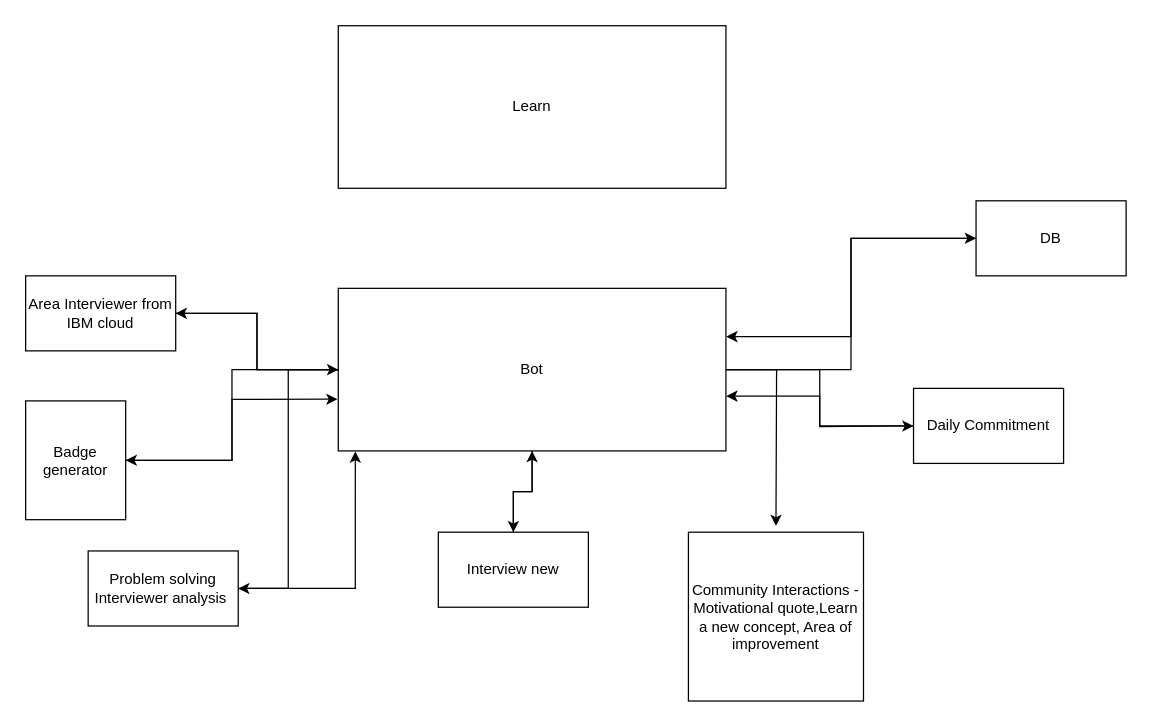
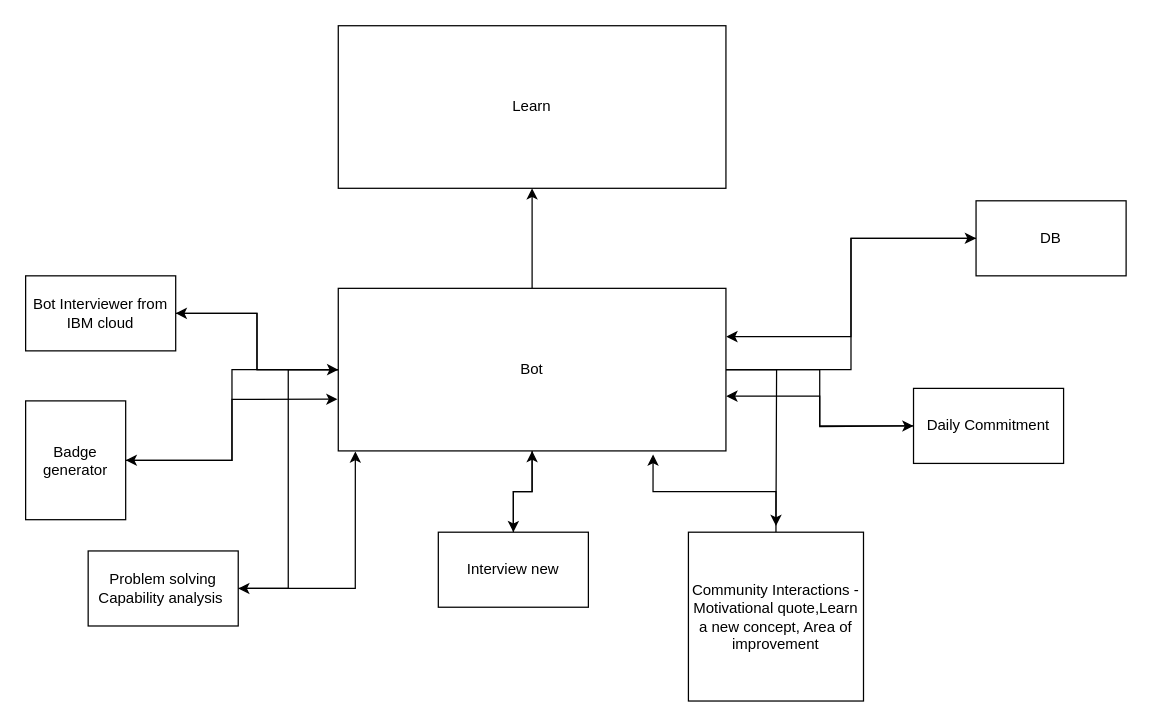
  <mxCell id="0" />
  <mxCell id="1" parent="0" />
  <mxCell id="2" value="Learn" style="rounded=0;whiteSpace=wrap;html=1;" vertex="1" parent="1"><mxGeometry x="270" y="20" width="310" height="130" as="geometry" /></mxCell>
+ <mxCell id="3" value="" style="edgeStyle=orthogonalEdgeStyle;rounded=0;orthogonalLoop=1;jettySize=auto;html=1;" edge="1" parent="1" source="11" target="2"><mxGeometry relative="1" as="geometry" /></mxCell>
  <mxCell id="4" style="edgeStyle=orthogonalEdgeStyle;rounded=0;orthogonalLoop=1;jettySize=auto;html=1;entryX=0;entryY=0.5;entryDx=0;entryDy=0;" edge="1" parent="1" source="11" target="25"><mxGeometry relative="1" as="geometry" /></mxCell>
  <mxCell id="5" style="edgeStyle=orthogonalEdgeStyle;rounded=0;orthogonalLoop=1;jettySize=auto;html=1;" edge="1" parent="1" source="11"><mxGeometry relative="1" as="geometry"><mxPoint x="730" y="340" as="targetPoint" /></mxGeometry></mxCell>
  <mxCell id="6" style="edgeStyle=orthogonalEdgeStyle;rounded=0;orthogonalLoop=1;jettySize=auto;html=1;" edge="1" parent="1" source="11"><mxGeometry relative="1" as="geometry"><mxPoint x="620" y="420" as="targetPoint" /></mxGeometry></mxCell>
  <mxCell id="7" style="edgeStyle=orthogonalEdgeStyle;rounded=0;orthogonalLoop=1;jettySize=auto;html=1;entryX=0.5;entryY=0;entryDx=0;entryDy=0;" edge="1" parent="1" source="11" target="19"><mxGeometry relative="1" as="geometry"><mxPoint x="425" y="410" as="targetPoint" /></mxGeometry></mxCell>
  <mxCell id="8" style="edgeStyle=orthogonalEdgeStyle;rounded=0;orthogonalLoop=1;jettySize=auto;html=1;entryX=1;entryY=0.5;entryDx=0;entryDy=0;" edge="1" parent="1" source="11" target="17"><mxGeometry relative="1" as="geometry" /></mxCell>
  <mxCell id="9" style="edgeStyle=orthogonalEdgeStyle;rounded=0;orthogonalLoop=1;jettySize=auto;html=1;" edge="1" parent="1" source="11" target="15"><mxGeometry relative="1" as="geometry" /></mxCell>
  <mxCell id="10" style="edgeStyle=orthogonalEdgeStyle;rounded=0;orthogonalLoop=1;jettySize=auto;html=1;entryX=1;entryY=0.5;entryDx=0;entryDy=0;" edge="1" parent="1" source="11" target="13"><mxGeometry relative="1" as="geometry" /></mxCell>
  <mxCell id="11" value="Bot" style="rounded=0;whiteSpace=wrap;html=1;" vertex="1" parent="1"><mxGeometry x="270" y="230" width="310" height="130" as="geometry" /></mxCell>
  <mxCell id="12" style="edgeStyle=orthogonalEdgeStyle;rounded=0;orthogonalLoop=1;jettySize=auto;html=1;entryX=0;entryY=0.5;entryDx=0;entryDy=0;" edge="1" parent="1" source="13" target="11"><mxGeometry relative="1" as="geometry" /></mxCell>
- <mxCell id="13" value="Area Interviewer from IBM cloud" style="rounded=0;whiteSpace=wrap;html=1;" vertex="1" parent="1"><mxGeometry x="20" y="220" width="120" height="60" as="geometry" /></mxCell>
+ <mxCell id="13" value="Bot Interviewer from IBM cloud" style="rounded=0;whiteSpace=wrap;html=1;" vertex="1" parent="1"><mxGeometry x="20" y="220" width="120" height="60" as="geometry" /></mxCell>
  <mxCell id="14" style="edgeStyle=orthogonalEdgeStyle;rounded=0;orthogonalLoop=1;jettySize=auto;html=1;entryX=-0.002;entryY=0.682;entryDx=0;entryDy=0;entryPerimeter=0;" edge="1" parent="1" source="15" target="11"><mxGeometry relative="1" as="geometry" /></mxCell>
  <mxCell id="15" value="Badge generator" style="rounded=0;whiteSpace=wrap;html=1;" vertex="1" parent="1"><mxGeometry x="20" y="320" width="80" height="95" as="geometry" /></mxCell>
  <mxCell id="16" style="edgeStyle=orthogonalEdgeStyle;rounded=0;orthogonalLoop=1;jettySize=auto;html=1;entryX=0.044;entryY=1.003;entryDx=0;entryDy=0;entryPerimeter=0;" edge="1" parent="1" source="17" target="11"><mxGeometry relative="1" as="geometry" /></mxCell>
- <mxCell id="17" value="Problem solving Interviewer analysis&amp;nbsp;" style="rounded=0;whiteSpace=wrap;html=1;" vertex="1" parent="1"><mxGeometry x="70" y="440" width="120" height="60" as="geometry" /></mxCell>
+ <mxCell id="17" value="Problem solving Capability analysis&amp;nbsp;" style="rounded=0;whiteSpace=wrap;html=1;" vertex="1" parent="1"><mxGeometry x="70" y="440" width="120" height="60" as="geometry" /></mxCell>
  <mxCell id="18" style="edgeStyle=orthogonalEdgeStyle;rounded=0;orthogonalLoop=1;jettySize=auto;html=1;" edge="1" parent="1" source="19" target="11"><mxGeometry relative="1" as="geometry" /></mxCell>
  <mxCell id="19" value="&lt;span&gt;Interview new&lt;/span&gt;" style="rounded=0;whiteSpace=wrap;html=1;" vertex="1" parent="1"><mxGeometry x="350" y="425" width="120" height="60" as="geometry" /></mxCell>
+ <mxCell id="20" style="edgeStyle=orthogonalEdgeStyle;rounded=0;orthogonalLoop=1;jettySize=auto;html=1;entryX=0.812;entryY=1.022;entryDx=0;entryDy=0;entryPerimeter=0;" edge="1" parent="1" source="21" target="11"><mxGeometry relative="1" as="geometry" /></mxCell>
  <mxCell id="21" value="Community Interactions -Motivational quote,Learn a new concept, Area of improvement" style="rounded=0;whiteSpace=wrap;html=1;" vertex="1" parent="1"><mxGeometry x="550" y="425" width="140" height="135" as="geometry" /></mxCell>
  <mxCell id="22" style="edgeStyle=orthogonalEdgeStyle;rounded=0;orthogonalLoop=1;jettySize=auto;html=1;entryX=1.001;entryY=0.663;entryDx=0;entryDy=0;entryPerimeter=0;" edge="1" parent="1" source="23" target="11"><mxGeometry relative="1" as="geometry" /></mxCell>
  <mxCell id="23" value="Daily Commitment" style="rounded=0;whiteSpace=wrap;html=1;" vertex="1" parent="1"><mxGeometry x="730" y="310" width="120" height="60" as="geometry" /></mxCell>
  <mxCell id="24" style="edgeStyle=orthogonalEdgeStyle;rounded=0;orthogonalLoop=1;jettySize=auto;html=1;entryX=1.001;entryY=0.297;entryDx=0;entryDy=0;entryPerimeter=0;" edge="1" parent="1" source="25" target="11"><mxGeometry relative="1" as="geometry" /></mxCell>
  <mxCell id="25" value="DB" style="rounded=0;whiteSpace=wrap;html=1;" vertex="1" parent="1"><mxGeometry x="780" y="160" width="120" height="60" as="geometry" /></mxCell>
